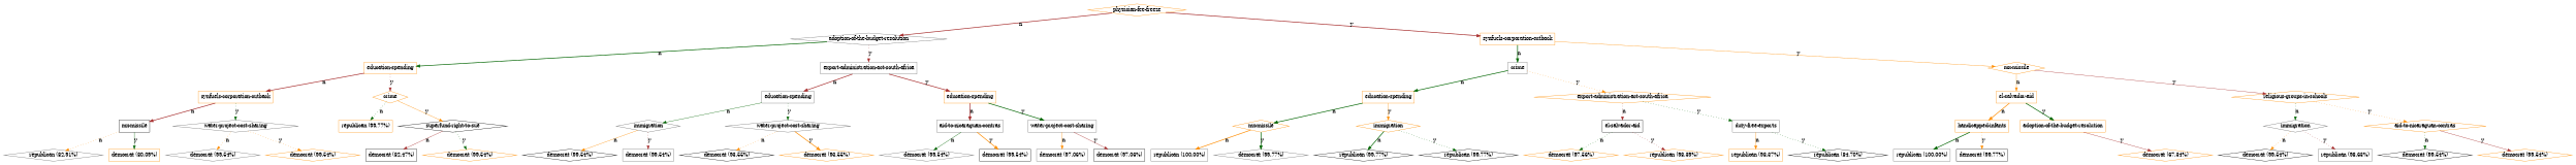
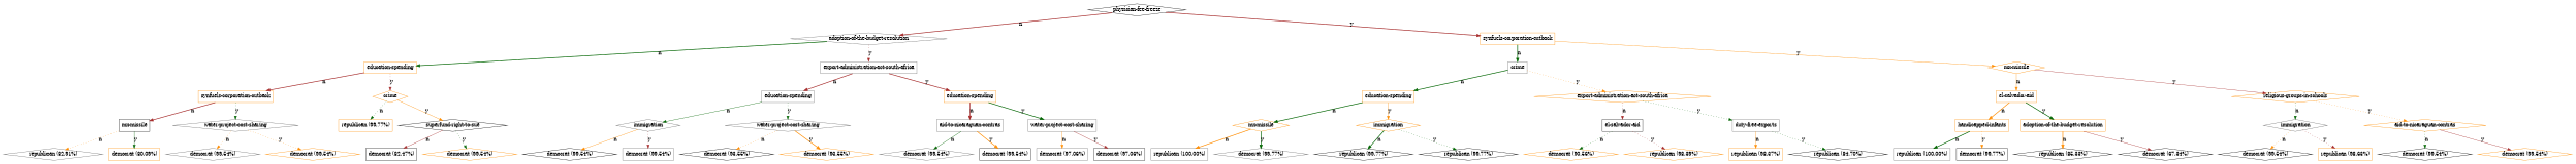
  digraph {
    node [color=darkorange shape=diamond]
    edge [color=darkgreen style=dotted]
-   n1 [label="physician-fee-freeze"]
+   n1 [color=black label="physician-fee-freeze"]
    n2 [color=gray40 label="adoption-of-the-budget-resolution"]
    n3 [label="synfuels-corporation-cutback" shape=box]
    n4 [label="education-spending" shape=box]
    n5 [color=gray40 label="export-administration-act-south-africa" shape=box]
    n6 [color=gray40 label=crime shape=box]
    n7 [label="mx-missile"]
    n8 [label="synfuels-corporation-cutback" shape=box]
    n9 [label=crime]
    n10 [color=gray40 label="education-spending" shape=box]
    n11 [label="education-spending" shape=box]
    n12 [color=black label="mx-missile" shape=box]
    n13 [color=gray40 label="water-project-cost-sharing"]
    n14 [label="republican (99.77%)" shape=box]
    n15 [color=black label="superfund-right-to-sue"]
    n16 [color=gray40 label="republican (82.91%)"]
    n17 [label="democrat (80.09%)" shape=box]
    n18 [color=gray40 label="democrat (99.54%)"]
    n19 [label="democrat (99.54%)"]
    n20 [color=black label="democrat (82.47%)" shape=box]
    n21 [label="democrat (99.54%)"]
    n22 [color=gray40 label=immigration]
    n23 [color=gray40 label="water-project-cost-sharing"]
    n24 [color=gray40 label="aid-to-nicaraguan-contras" shape=box]
    n25 [color=gray40 label="water-project-cost-sharing" shape=box]
    n26 [color=black label="democrat (99.54%)"]
    n27 [color=gray40 label="democrat (99.54%)" shape=box]
    n28 [color=black label="democrat (93.55%)"]
    n29 [label="democrat (93.55%)"]
    n30 [color=gray40 label="democrat (99.54%)"]
    n31 [color=black label="democrat (99.54%)" shape=box]
    n32 [color=gray40 label="democrat (97.06%)" shape=box]
    n33 [color=black label="democrat (97.06%)" shape=box]
    n34 [label="education-spending" shape=box]
    n35 [label="export-administration-act-south-africa"]
    n36 [label="el-salvador-aid" shape=box]
    n37 [label="religious-groups-in-schools"]
    n38 [label="mx-missile"]
    n39 [label=immigration]
    n40 [color=black label="el-salvador-aid" shape=box]
    n41 [color=gray40 label="duty-free-exports" shape=box]
    n42 [color=gray40 label="republican (100.00%)" shape=box]
    n43 [color=gray40 label="democrat (99.77%)"]
    n44 [color=black label="republican (99.77%)"]
    n45 [color=black label="republican (99.77%)"]
-   n46 [label="democrat (97.56%)"]
+   n46 [label="democrat (90.56%)"]
    n47 [label="republican (98.39%)"]
    n48 [label="republican (98.37%)" shape=box]
    n49 [color=black label="republican (84.70%)"]
    n50 [label="handicapped-infants" shape=box]
    n51 [label="adoption-of-the-budget-resolution" shape=box]
    n52 [color=gray40 label=immigration]
    n53 [label="aid-to-nicaraguan-contras"]
    n54 [color=gray40 label="republican (100.00%)" shape=box]
    n55 [color=black label="democrat (99.77%)" shape=box]
-   n57 [label="democrat (67.34%)"]
+   n56 [color=black label="republican (85.33%)"]
+   n57 [color=black label="democrat (67.34%)"]
    n58 [color=black label="democrat (99.54%)"]
-   n59 [color=gray40 label="republican (98.63%)" shape=box]
+   n59 [label="republican (98.63%)" shape=box]
    n60 [color=black label="democrat (99.54%)"]
    n61 [label="democrat (99.54%)"]
    n1 -> n2 [color=brown label=n style=bold]
    n1 -> n3 [color=brown label=y style=bold]
    n2 -> n4 [label=n style=bold]
    n2 -> n5 [color=brown label=y]
    n3 -> n6 [label=n style=bold]
    n3 -> n7 [color=darkorange label=y style=solid]
    n4 -> n8 [color=brown label=n style=bold]
    n4 -> n9 [color=brown label=y]
    n5 -> n10 [color=brown label=n style=bold]
    n5 -> n11 [color=brown label=y style=bold]
    n6 -> n34 [label=n style=bold]
    n6 -> n35 [color=darkorange label=y]
    n7 -> n36 [color=darkorange label=n style=solid]
    n7 -> n37 [color=brown label=y style=solid]
    n8 -> n12 [color=brown label=n style=bold]
    n8 -> n13 [label=y]
    n9 -> n14 [label=n]
    n9 -> n15 [color=darkorange label=y style=solid]
    n10 -> n22 [label=n style=solid]
    n10 -> n23 [label=y]
    n11 -> n24 [color=brown label=n style=bold]
    n11 -> n25 [label=y style=bold]
    n12 -> n16 [color=darkorange label=n]
    n12 -> n17 [label=y style=solid]
    n13 -> n18 [color=darkorange label=n]
    n13 -> n19 [color=darkorange label=y]
    n15 -> n20 [color=brown label=n style=solid]
    n15 -> n21 [label=y]
    n22 -> n26 [color=darkorange label=n style=solid]
    n22 -> n27 [color=brown label=y]
    n23 -> n28 [color=darkorange label=n]
    n23 -> n29 [color=darkorange label=y style=bold]
    n24 -> n30 [label=n style=solid]
    n24 -> n31 [color=darkorange label=y style=bold]
    n25 -> n32 [color=darkorange label=n style=solid]
    n25 -> n33 [color=brown label=y style=solid]
    n34 -> n38 [label=n style=bold]
    n34 -> n39 [color=darkorange label=y style=solid]
    n35 -> n40 [color=brown label=n]
    n35 -> n41 [label=y]
    n36 -> n50 [color=darkorange label=n style=bold]
    n36 -> n51 [label=y style=bold]
    n37 -> n52 [label=n]
    n37 -> n53 [color=darkorange label=y]
    n38 -> n42 [color=darkorange label=n style=bold]
    n38 -> n43 [label=y style=bold]
    n39 -> n44 [label=n style=bold]
    n39 -> n45 [label=y]
    n40 -> n46 [label=n]
    n40 -> n47 [color=brown label=y]
    n41 -> n48 [color=darkorange label=n style=solid]
    n41 -> n49 [label=y]
    n50 -> n54 [label=n style=bold]
    n50 -> n55 [color=darkorange label=y]
+   n51 -> n56 [color=darkorange label=n style=bold]
    n51 -> n57 [color=brown label=y style=solid]
    n52 -> n58 [color=darkorange label=n]
    n52 -> n59 [color=brown label=y]
    n53 -> n60 [label=n]
    n53 -> n61 [color=brown label=y style=solid]
  }
